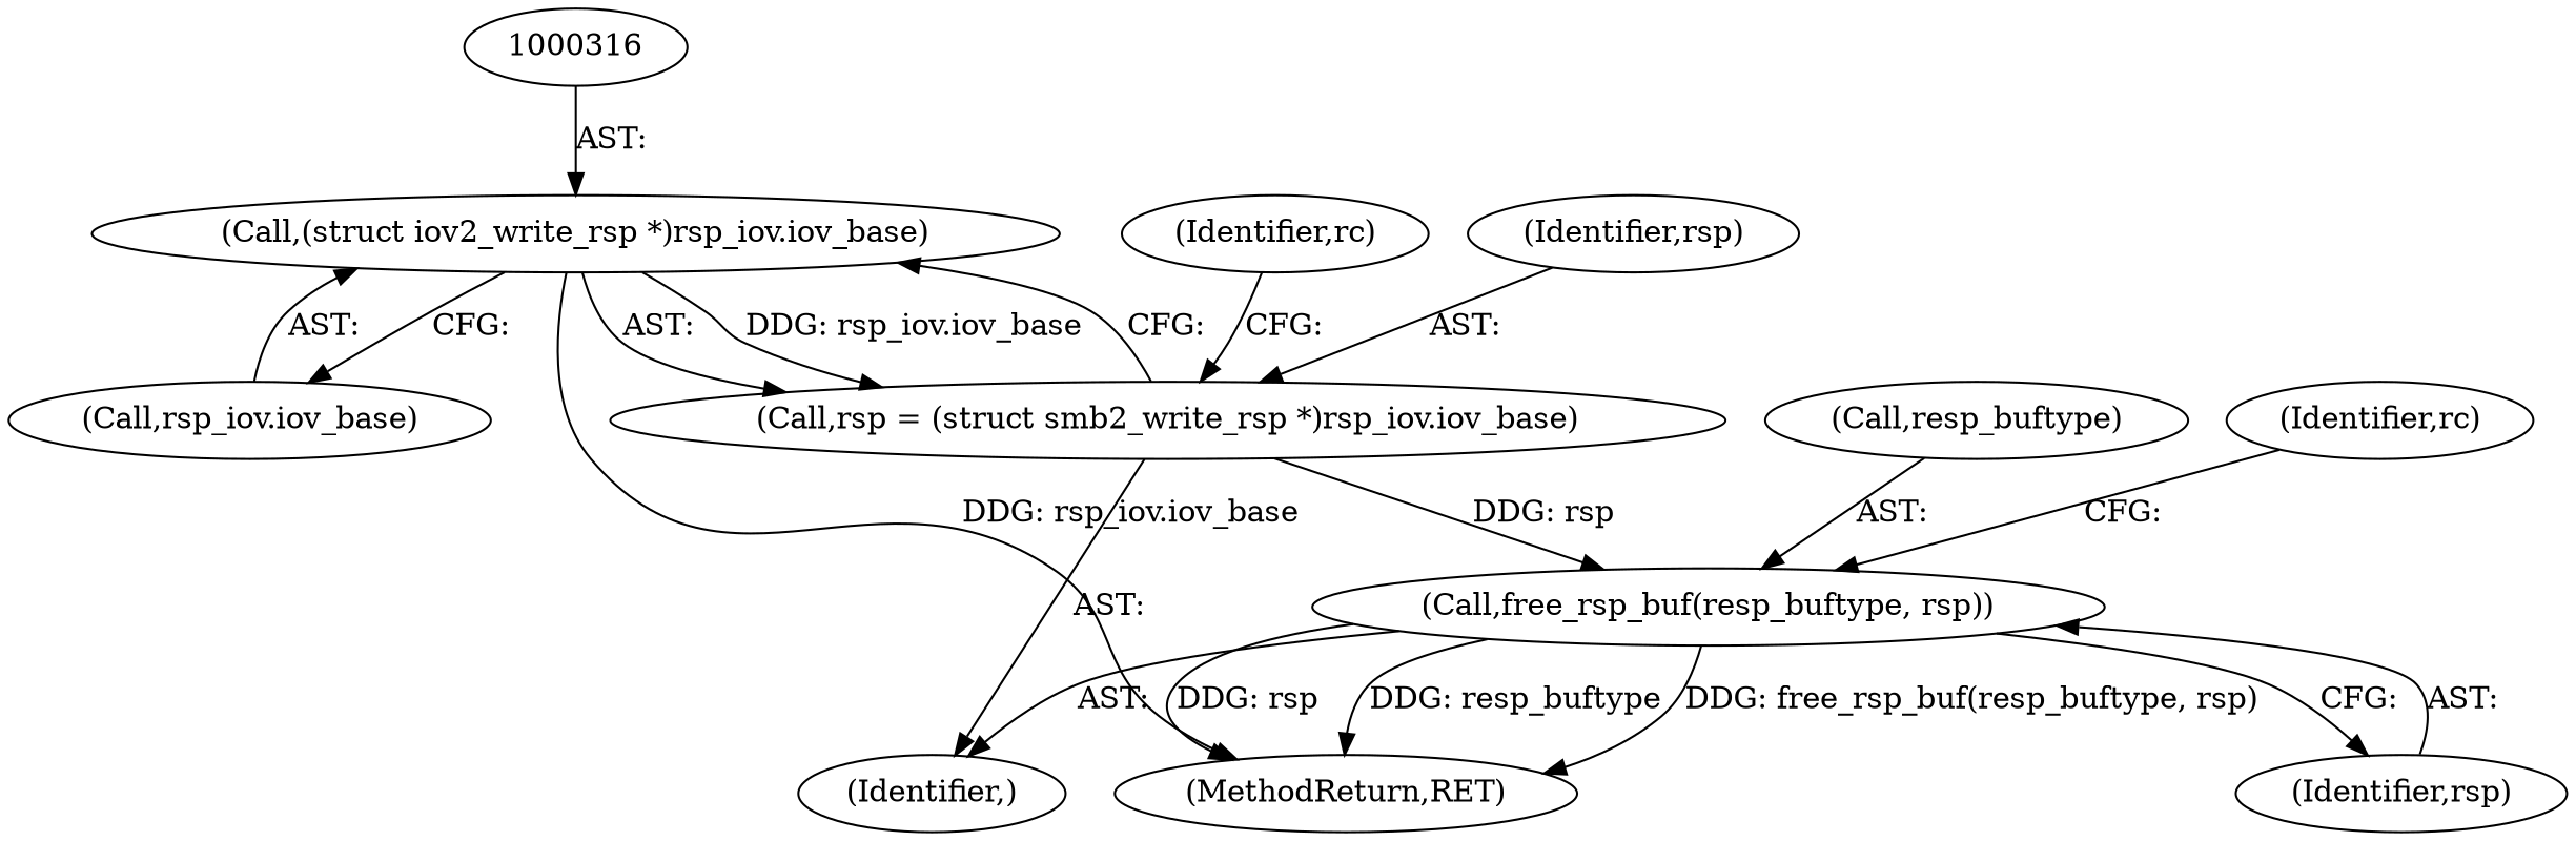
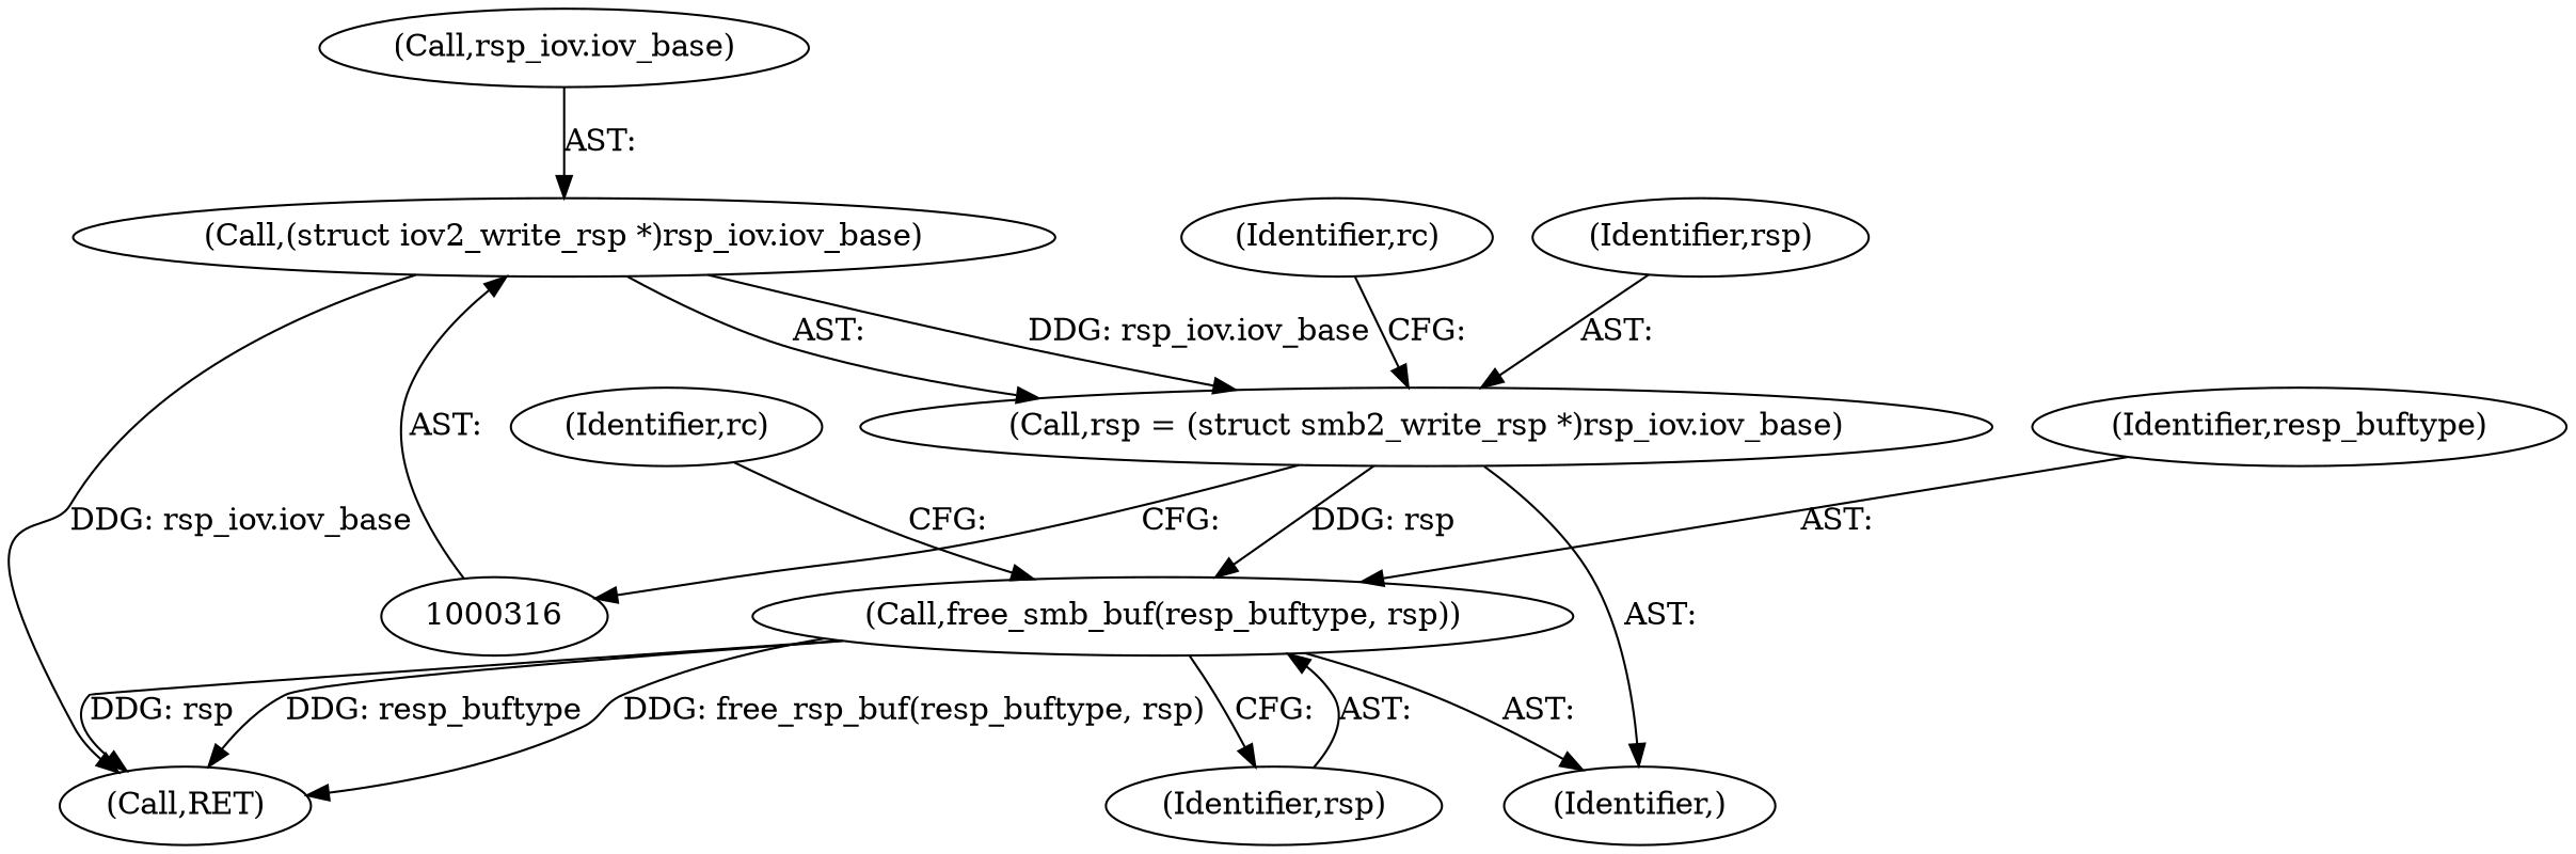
  digraph {
-   n1 [label="(Call,free_rsp_buf(resp_buftype, rsp))"]
+   n1 [label="(Call,free_smb_buf(resp_buftype, rsp))"]
    n2 [label="(Identifier,rsp)"]
-   n3 [label="(MethodReturn,RET)"]
+   n3 [label="(Call,RET)"]
    n4 [label="(Identifier,)"]
    n5 [label="(Call,rsp = (struct smb2_write_rsp *)rsp_iov.iov_base)"]
    n6 [label="(Call,(struct iov2_write_rsp *)rsp_iov.iov_base)"]
    n7 [label="(Call,rsp_iov.iov_base)"]
    n8 [label="(Identifier,rc)"]
-   n9 [label="(Call,resp_buftype)"]
+   n9 [label="(Identifier,resp_buftype)"]
    n10 [label="(Identifier,rsp)"]
    n11 [label="(Identifier,rc)"]
    1000316
    n1 -> n2 [label="CFG: "]
    n1 -> n3 [label="DDG: rsp"]
    n1 -> n3 [label="DDG: resp_buftype"]
    n1 -> n3 [label="DDG: free_rsp_buf(resp_buftype, rsp)"]
    n1 -> n4 [label="AST: "]
    n2 -> n1 [label="AST: "]
    n5 -> n1 [label="DDG: rsp"]
    n5 -> n4 [label="AST: "]
-   n5 -> n6 [label="CFG: "]
+   n5 -> 1000316 [label="CFG: "]
    n6 -> n3 [label="DDG: rsp_iov.iov_base"]
    n6 -> n5 [label="AST: "]
    n6 -> n5 [label="DDG: rsp_iov.iov_base"]
-   n6 -> n7 [label="CFG: "]
    n7 -> n6 [label="AST: "]
    n8 -> n1 [label="CFG: "]
    n9 -> n1 [label="AST: "]
    n10 -> n5 [label="AST: "]
    n11 -> n5 [label="CFG: "]
    1000316 -> n6 [label="AST: "]
  }
